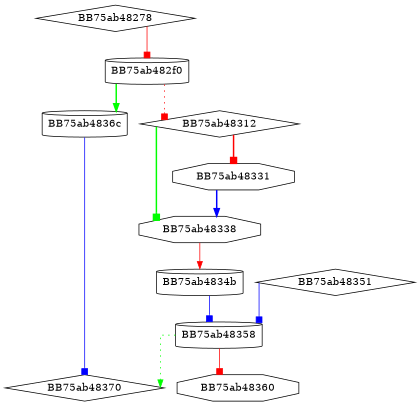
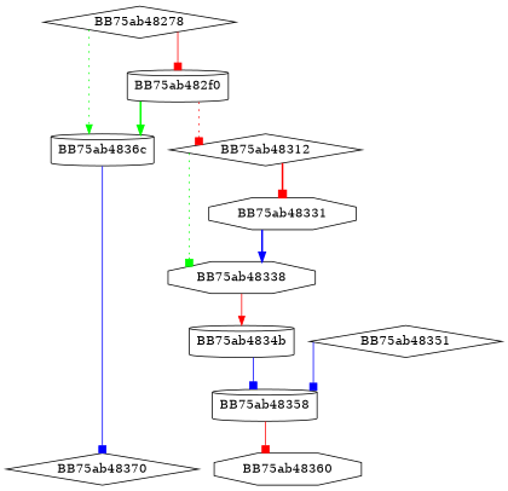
  digraph {
    splines=ortho
    node [shape=cylinder]
    edge [arrowhead=box color=red style=solid]
    BB75ab4836c
    BB75ab48278 [shape=diamond]
    BB75ab482f0
    BB75ab48370 [shape=diamond]
    BB75ab48312 [shape=diamond]
    BB75ab48338 [shape=octagon]
    BB75ab48331 [shape=octagon]
    BB75ab4834b
    BB75ab48358
    BB75ab48351 [shape=diamond]
    BB75ab48360 [shape=octagon]
    BB75ab4836c -> BB75ab48370 [color=blue]
+   BB75ab48278 -> BB75ab4836c [arrowhead=normal color=green style=dotted]
    BB75ab48278 -> BB75ab482f0
    BB75ab482f0 -> BB75ab4836c [arrowhead=normal color=green style=bold]
    BB75ab482f0 -> BB75ab48312 [style=dotted]
-   BB75ab48312 -> BB75ab48338 [color=green style=bold]
+   BB75ab48312 -> BB75ab48338 [color=green style=dotted]
    BB75ab48312 -> BB75ab48331 [style=bold]
    BB75ab48338 -> BB75ab4834b [arrowhead=normal]
    BB75ab48331 -> BB75ab48338 [arrowhead=normal color=blue style=bold]
    BB75ab4834b -> BB75ab48358 [color=blue]
-   BB75ab48358 -> BB75ab48370 [arrowhead=normal color=green style=dotted]
    BB75ab48358 -> BB75ab48360
    BB75ab48351 -> BB75ab48358 [color=blue]
  }
